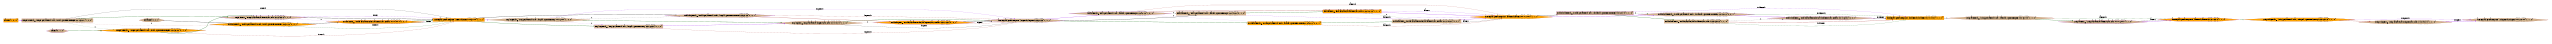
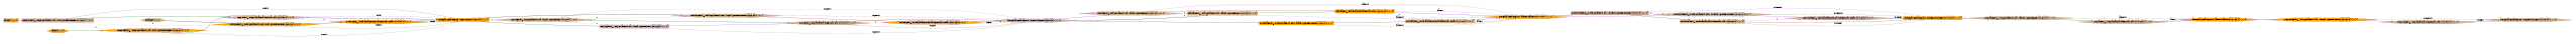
  digraph {
    rankdir=LR
    node [fillcolor=tan shape=hexagon style=filled color=brown]
    edge [style=bold color=purple arrowhead=dot]
    n1 [fillcolor=orange label="Double longTest = (Double)calculateNumberStat(longTestStart,\"median\")@@@7@@@['0', '0', '1']" color=purple]
    n2 [label="assertEquals(getRawResponse(),longResult,longTest)@@@8@@@['1', '1', '1']" color=purple]
    n3 [fillcolor=orange label="Double intResult = (Double)getStatResult(\"medr\",\"int_id\",VAL_TYPE.DOUBLE)@@@3@@@['0', '0', '1']"]
    n4 [fillcolor=orange label="assertEquals(getRawResponse(),intResult,intTest)@@@5@@@['1', '1', '1']" shape=folder color=purple]
    n5 [fillcolor=orange label="Double intTest = (Double)calculateNumberStat(intTestStart,\"median\")@@@4@@@['0', '0', '1']" color=purple]
    n6 [label="Double doubleTest = (Double)calculateNumberStat(doubleTestStart,\"median\")@@@13@@@['0', '0', '1']" color=purple]
    n7 [fillcolor=orange label="assertEquals(getRawResponse(),doubleResult,doubleTest)@@@14@@@['1', '1', '1']" shape=folder]
    n8 [fillcolor=orange label="Integer intResult = ((Integer)getStatResult(\"mar\",\"int_id\",VAL_TYPE.INTEGER))@@@3@@@['0', '1', '0']"]
    n9 [label="Integer intTest = (Integer)calculateStat(intTestStart,\"max\")@@@4@@@['1', '1', '0']" color=purple]
    n10 [label="assertEquals(getRawResponse(),stringResult,stringTest)@@@20@@@['1', '1', '0']"]
    n11 [label="Long longResult = ((Long)getStatResult(\"mar\",\"long_ld\",VAL_TYPE.LONG))@@@6@@@['0', '1', '0']" shape=folder color=purple]
    n12 [label="Long longTest = (Long)calculateStat(longTestStart,\"max\")@@@7@@@['1', '1', '0']"]
    n13 [fillcolor=orange label="maxTest['1', '0', '0']" shape=folder]
    n14 [label="Integer intResult = (Integer)getStatResult(\"mar\",\"int_id\",VAL_TYPE.INTEGER)@@@3@@@['1', '0', '0']" shape=folder]
    n15 [label="Long longResult = (Long)getStatResult(\"mar\",\"long_ld\",VAL_TYPE.LONG)@@@6@@@['1', '0', '0']"]
    n16 [label="Double longResult = (Double)getStatResult(\"medr\",\"long_ld\",VAL_TYPE.DOUBLE)@@@6@@@['0', '0', '1']" color=purple]
    n17 [fillcolor=orange label="assertEquals(getRawResponse(),dateResult,dateTest)@@@17@@@['1', '1', '0']" color=purple]
    n18 [fillcolor=orange label="String stringResult = (String)getStatResult(\"mar\",\"string_sd\",VAL_TYPE.STRING)@@@18@@@['1', '1', '0']"]
    n19 [fillcolor=orange label="assertEquals(getRawResponse(),floatResult,floatTest)@@@11@@@['1', '1', '1']"]
    n20 [label="Double doubleResult = (Double)getStatResult(\"medr\",\"double_dd\",VAL_TYPE.DOUBLE)@@@12@@@['0', '0', '1']" color=purple]
    n21 [label="Double doubleResult = (Double)getStatResult(\"mar\",\"double_dd\",VAL_TYPE.DOUBLE)@@@12@@@['1', '1', '0']" shape=folder color=purple]
    n22 [label="Double doubleTest = (Double)calculateStat(doubleTestStart,\"max\")@@@13@@@['1', '1', '0']" shape=folder]
    n23 [label="String dateResult = (String)getStatResult(\"mar\",\"date_dtd\",VAL_TYPE.DATE)@@@15@@@['1', '1', '0']"]
    n24 [label="String dateTest = (String)calculateStat(dateTestStart,\"max\")@@@16@@@['1', '1', '0']" color=purple]
    n25 [label="String stringTest = (String)calculateStat(stringTestStart,\"max\")@@@19@@@['1', '1', '0']"]
-   n26 [label="maxTest['0', '1', '0']" color=purple]
+   n26 [fillcolor=orange label="maxTest['0', '1', '0']" color=purple]
    n27 [label="Float floatResult = (Float)getStatResult(\"mar\",\"float_fd\",VAL_TYPE.FLOAT)@@@9@@@['1', '0', '0']" color=purple]
    n28 [fillcolor=orange label="Double floatResult = (Double)getStatResult(\"medr\",\"float_fd\",VAL_TYPE.DOUBLE)@@@9@@@['0', '0', '1']" shape=folder]
    n29 [label="Float floatResult = ((Float)getStatResult(\"mar\",\"float_fd\",VAL_TYPE.FLOAT))@@@9@@@['0', '1', '0']" shape=folder]
    n30 [fillcolor=orange label="Float floatTest = (Float)calculateStat(floatTestStart,\"max\")@@@10@@@['1', '1', '0']" shape=folder color=purple]
    n31 [label="medianTest['0', '0', '1']"]
    n32 [label="Double floatTest = (Double)calculateNumberStat(floatTestStart,\"median\")@@@10@@@['0', '0', '1']" shape=folder]
    n1 -> n2 [label=longTest style=solid color=brown arrowhead=onormal]
    n1 -> n2 [color=black]
    n2 -> n27 [arrowhead=odot]
    n2 -> n28 [color=darkgreen arrowhead=onormal]
    n2 -> n29 [color=black]
    n3 -> n4 [label=intResult style=solid color=darkgreen arrowhead=onormal]
    n3 -> n5 [color=black arrowhead=onormal]
    n4 -> n11 [color=darkgreen arrowhead=onormal]
    n4 -> n15
    n4 -> n16 [color=black arrowhead=odot]
    n5 -> n4 [color=darkgreen arrowhead=onormal]
    n5 -> n4 [label=intTest style=solid color=darkgreen arrowhead=onormal]
    n6 -> n7 [label=doubleTest style=solid arrowhead=odot]
    n6 -> n7 [color=black arrowhead=odot]
    n7 -> n23 [color=black arrowhead=onormal]
    n8 -> n4 [label=intResult style=solid color=brown]
    n8 -> n9 [color=darkgreen arrowhead=onormal]
    n9 -> n4 [color=black]
    n9 -> n4 [label=intTest style=solid arrowhead=odot]
    n9 -> n5 [label=0 style=dashed]
    n11 -> n2 [label=longResult style=solid color=brown arrowhead=odot]
    n11 -> n12
    n12 -> n1 [label=0 style=dashed color=brown arrowhead=onormal]
    n12 -> n2 [color=darkgreen arrowhead=odot]
    n12 -> n2 [label=longTest style=solid color=black arrowhead=odot]
    n13 -> n14
    n14 -> n3 [label=0 style=dashed color=brown arrowhead=odot]
    n14 -> n4 [label=intResult style=solid color=black arrowhead=odot]
    n14 -> n8 [label=0 style=dashed color=darkgreen arrowhead=onormal]
    n14 -> n9 [color=darkgreen]
    n15 -> n2 [label=longResult style=solid]
    n15 -> n11 [label=0 style=dashed]
    n15 -> n12 [color=darkgreen arrowhead=onormal]
    n15 -> n16 [label=0 style=dashed color=black arrowhead=onormal]
    n16 -> n1 [color=brown]
    n16 -> n2 [label=longResult style=solid color=brown arrowhead=odot]
    n17 -> n18 [color=darkgreen arrowhead=odot]
    n18 -> n10 [label=stringResult style=solid]
    n18 -> n25 [color=brown]
    n19 -> n20 [arrowhead=onormal]
    n19 -> n21 [color=black arrowhead=odot]
    n20 -> n6 [arrowhead=odot]
    n20 -> n7 [label=doubleResult style=solid color=darkgreen arrowhead=odot]
    n21 -> n7 [label=doubleResult style=solid]
    n21 -> n20 [label=0 style=dashed color=darkgreen]
    n21 -> n22 [color=darkgreen]
    n22 -> n6 [label=0 style=dashed color=black]
    n22 -> n7 [color=brown]
    n22 -> n7 [label=doubleTest style=solid color=darkgreen arrowhead=odot]
    n23 -> n17 [label=dateResult style=solid color=darkgreen arrowhead=onormal]
    n23 -> n24 [color=darkgreen]
    n24 -> n17 [label=dateTest style=solid color=black arrowhead=odot]
    n24 -> n17
    n25 -> n10 [label=stringTest style=solid arrowhead=odot]
    n25 -> n10
    n26 -> n8 [color=darkgreen]
    n27 -> n19 [label=floatResult style=solid color=brown arrowhead=odot]
    n27 -> n28 [label=0 style=dashed arrowhead=odot]
    n27 -> n29 [label=0 style=dashed color=black arrowhead=onormal]
    n27 -> n30 [color=brown]
    n28 -> n19 [label=floatResult style=solid color=brown]
    n28 -> n32 [color=darkgreen arrowhead=odot]
    n29 -> n19 [label=floatResult style=solid arrowhead=odot]
    n29 -> n30 [color=darkgreen arrowhead=odot]
    n30 -> n19 [arrowhead=odot]
    n30 -> n19 [label=floatTest style=solid]
    n30 -> n32 [label=0 style=dashed color=darkgreen arrowhead=onormal]
    n31 -> n3 [color=black arrowhead=odot]
    n32 -> n19 [label=floatTest style=solid color=black arrowhead=odot]
    n32 -> n19 [arrowhead=onormal]
  }
